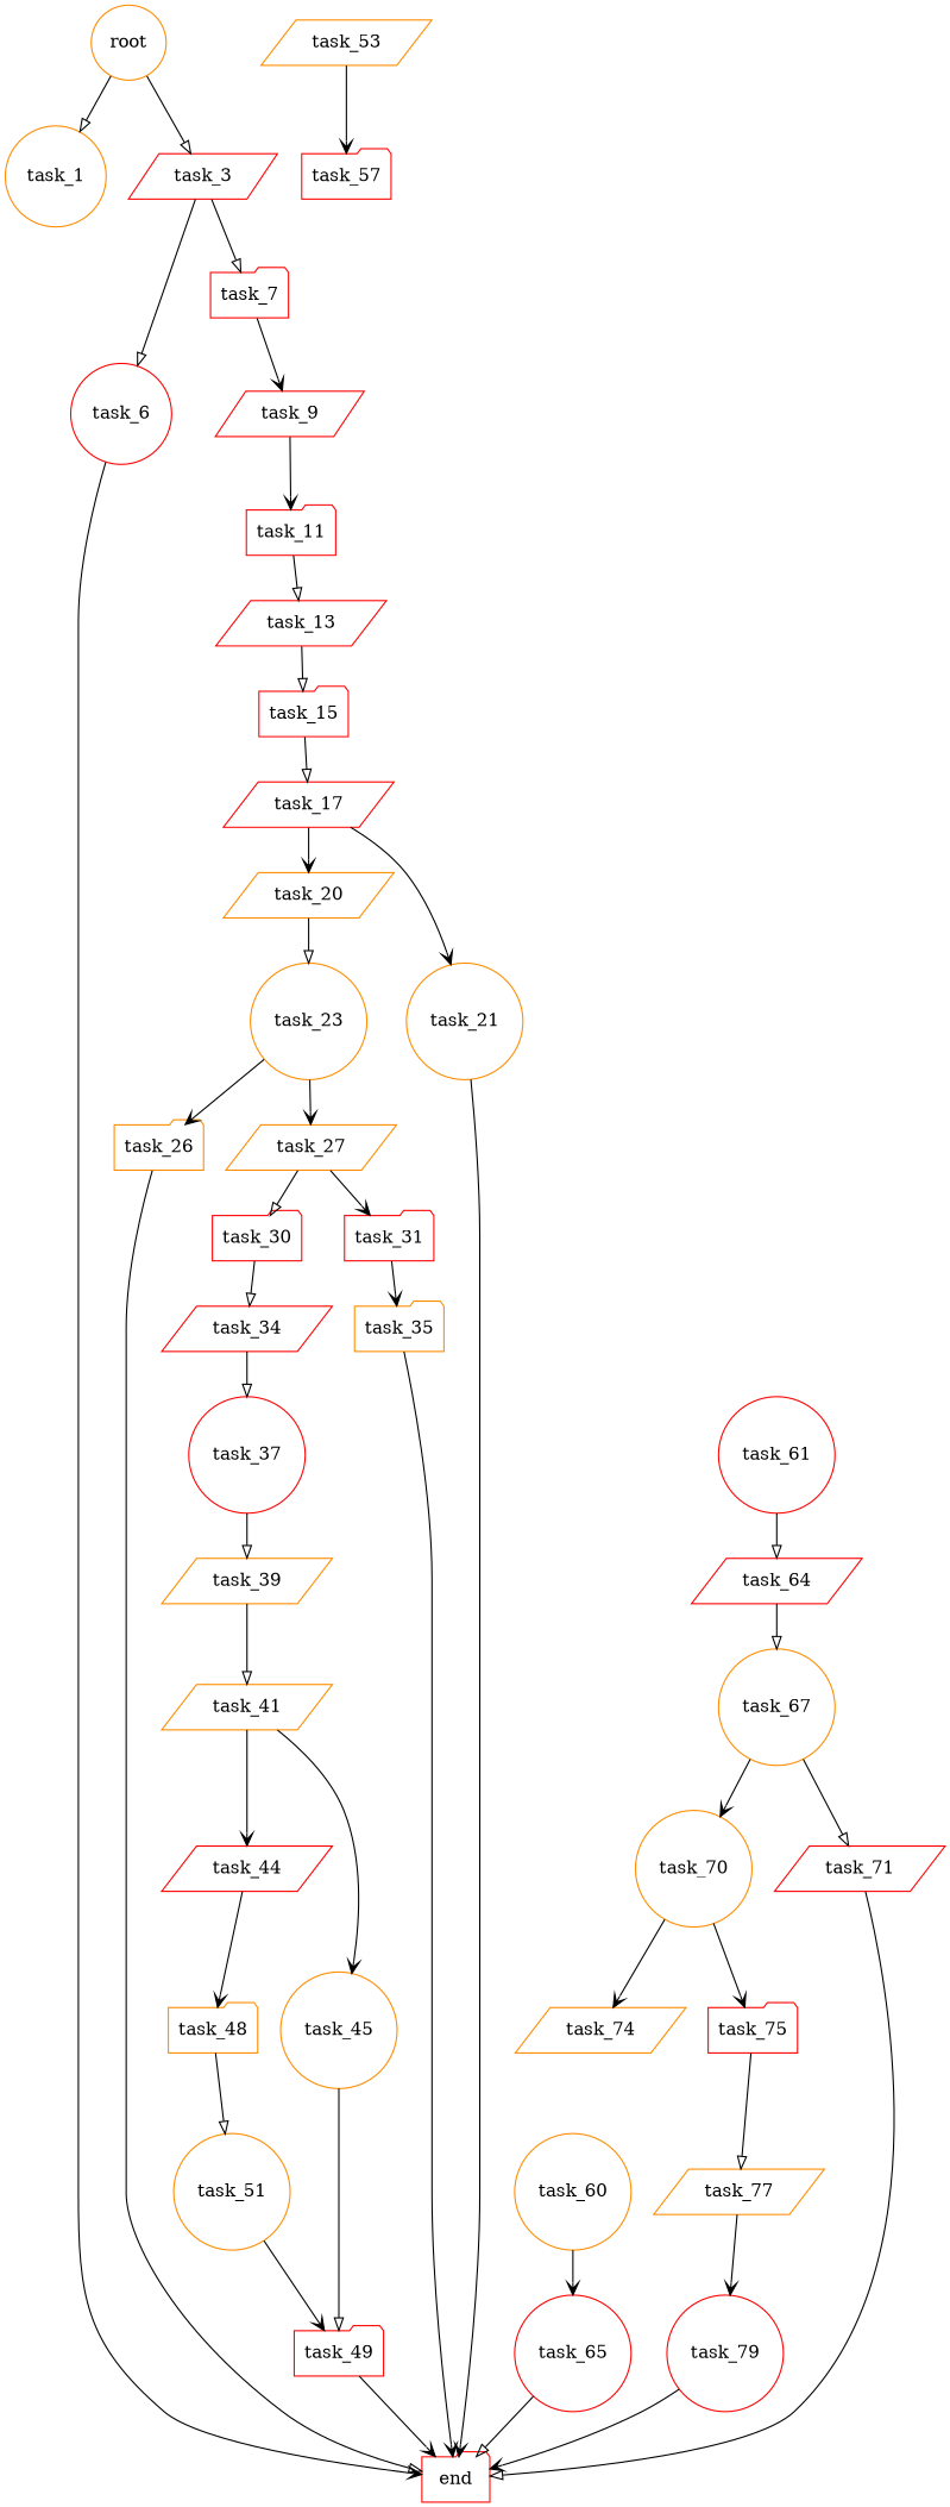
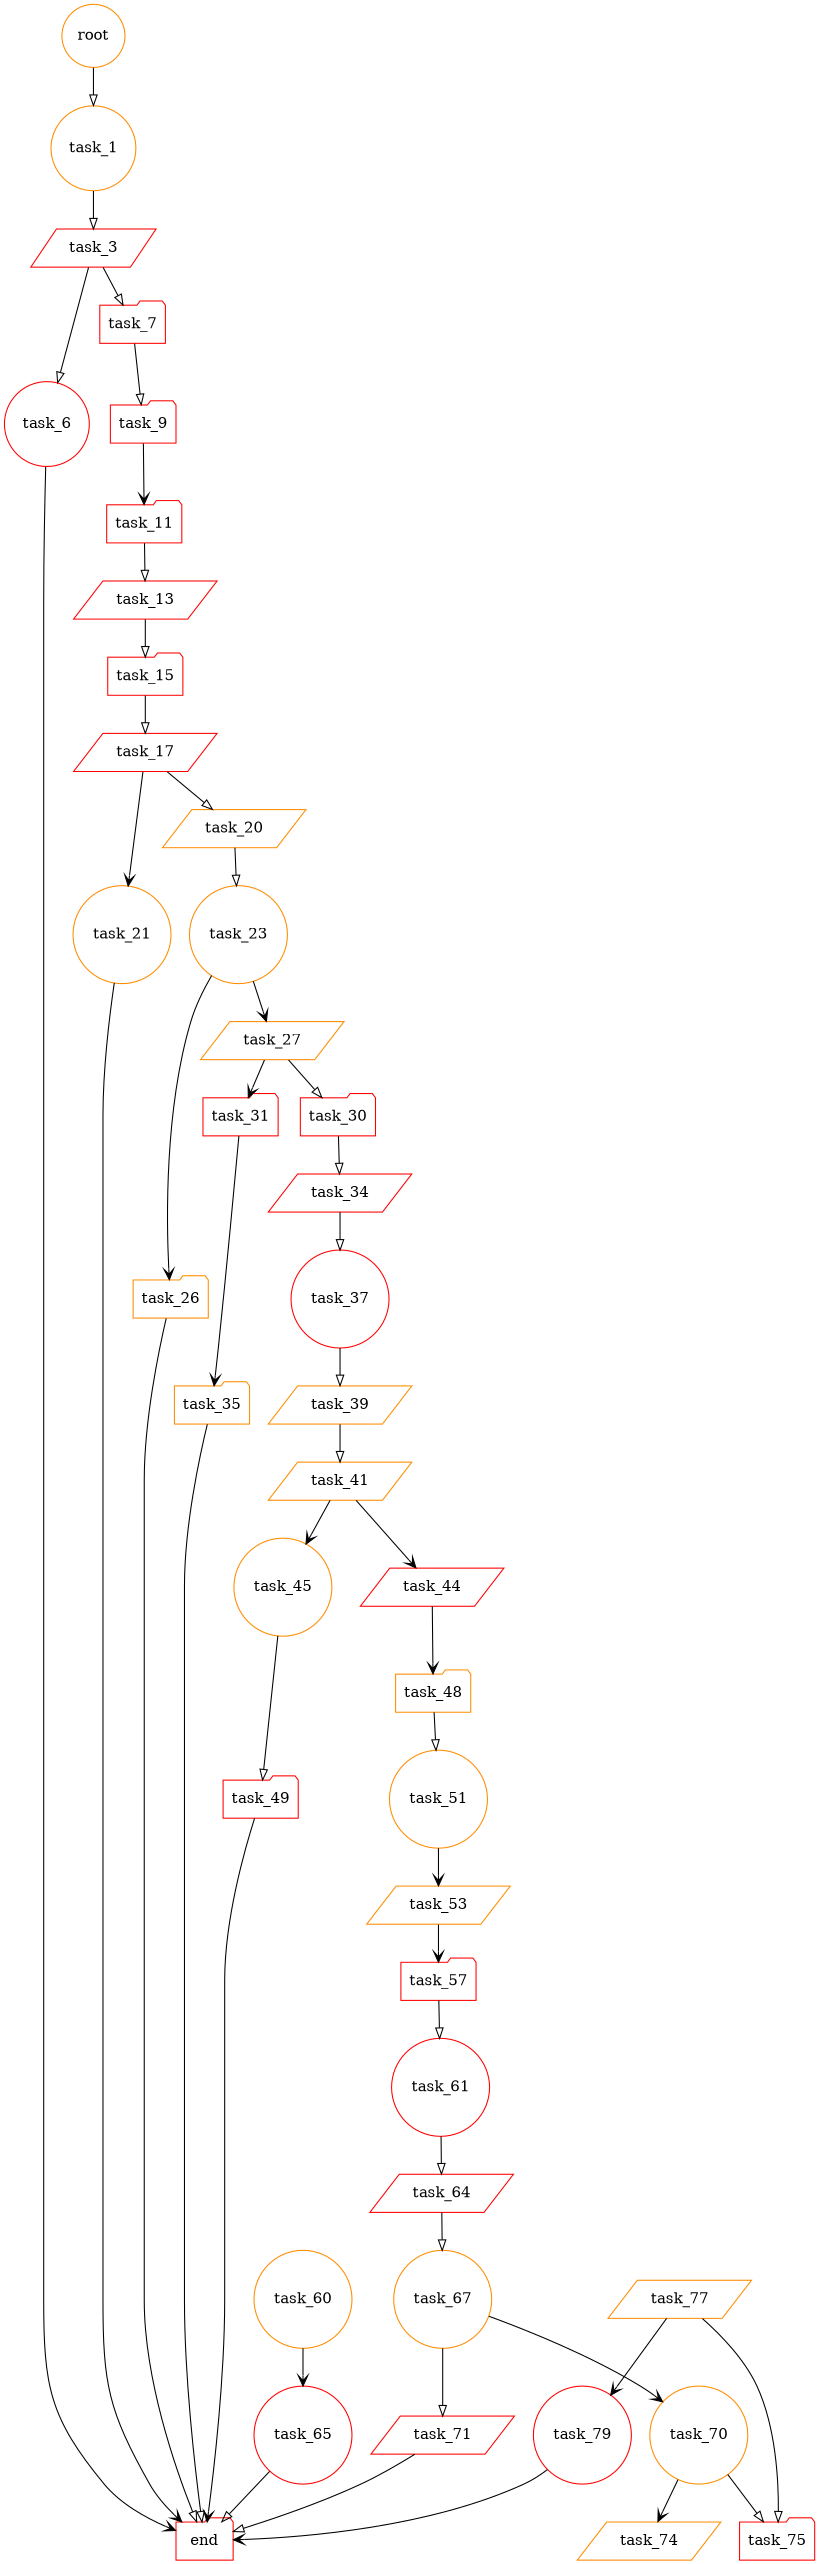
  digraph {
    node [color=red shape=circle]
    edge [arrowhead=onormal]
    root [color=darkorange]
    task_1 [color=darkorange]
    task_3 [shape=parallelogram]
    task_6
    task_7 [shape=folder]
    end [shape=folder]
-   task_9 [shape=parallelogram]
+   task_9 [shape=folder]
    task_11 [shape=folder]
    task_13 [shape=parallelogram]
    task_15 [shape=folder]
    task_17 [shape=parallelogram]
    task_20 [color=darkorange shape=parallelogram]
    task_21 [color=darkorange]
    task_23 [color=darkorange]
    task_26 [color=darkorange shape=folder]
    task_27 [color=darkorange shape=parallelogram]
    task_30 [shape=folder]
    task_31 [shape=folder]
    task_34 [shape=parallelogram]
    task_35 [color=darkorange shape=folder]
    task_37
    task_39 [color=darkorange shape=parallelogram]
    task_41 [color=darkorange shape=parallelogram]
    task_44 [shape=parallelogram]
    task_45 [color=darkorange]
    task_48 [color=darkorange shape=folder]
    task_49 [shape=folder]
    task_51 [color=darkorange]
    task_53 [color=darkorange shape=parallelogram]
    task_57 [shape=folder]
    task_61
    task_60 [color=darkorange]
    task_65
    task_64 [shape=parallelogram]
    task_67 [color=darkorange]
    task_70 [color=darkorange]
    task_71 [shape=parallelogram]
    task_74 [color=darkorange shape=parallelogram]
    task_75 [shape=folder]
    task_77 [color=darkorange shape=parallelogram]
    task_79
    root -> task_1
-   root -> task_3
+   task_1 -> task_3
    task_3 -> task_6
    task_3 -> task_7
    task_6 -> end [arrowhead=vee]
-   task_7 -> task_9 [arrowhead=vee]
+   task_7 -> task_9
    task_9 -> task_11 [arrowhead=vee]
    task_11 -> task_13
    task_13 -> task_15
    task_15 -> task_17
-   task_17 -> task_20 [arrowhead=vee]
+   task_17 -> task_20
    task_17 -> task_21 [arrowhead=vee]
    task_20 -> task_23
    task_21 -> end [arrowhead=vee]
    task_23 -> task_26 [arrowhead=vee]
    task_23 -> task_27 [arrowhead=vee]
    task_26 -> end
    task_27 -> task_30
    task_27 -> task_31 [arrowhead=vee]
    task_30 -> task_34
    task_31 -> task_35 [arrowhead=vee]
    task_34 -> task_37
-   task_35 -> end [arrowhead=vee]
+   task_35 -> end
    task_37 -> task_39
    task_39 -> task_41
    task_41 -> task_44 [arrowhead=vee]
    task_41 -> task_45 [arrowhead=vee]
    task_44 -> task_48 [arrowhead=vee]
    task_45 -> task_49
    task_48 -> task_51
    task_49 -> end [arrowhead=vee]
-   task_51 -> task_49 [arrowhead=vee]
+   task_51 -> task_53 [arrowhead=vee]
    task_53 -> task_57 [arrowhead=vee]
+   task_57 -> task_61
    task_61 -> task_64
    task_60 -> task_65 [arrowhead=vee]
    task_65 -> end
    task_64 -> task_67
    task_67 -> task_70 [arrowhead=vee]
    task_67 -> task_71
    task_70 -> task_74 [arrowhead=vee]
-   task_70 -> task_75 [arrowhead=vee]
+   task_70 -> task_75
    task_71 -> end
-   task_75 -> task_77
+   task_77 -> task_75
    task_77 -> task_79 [arrowhead=vee]
    task_79 -> end [arrowhead=vee]
  }
